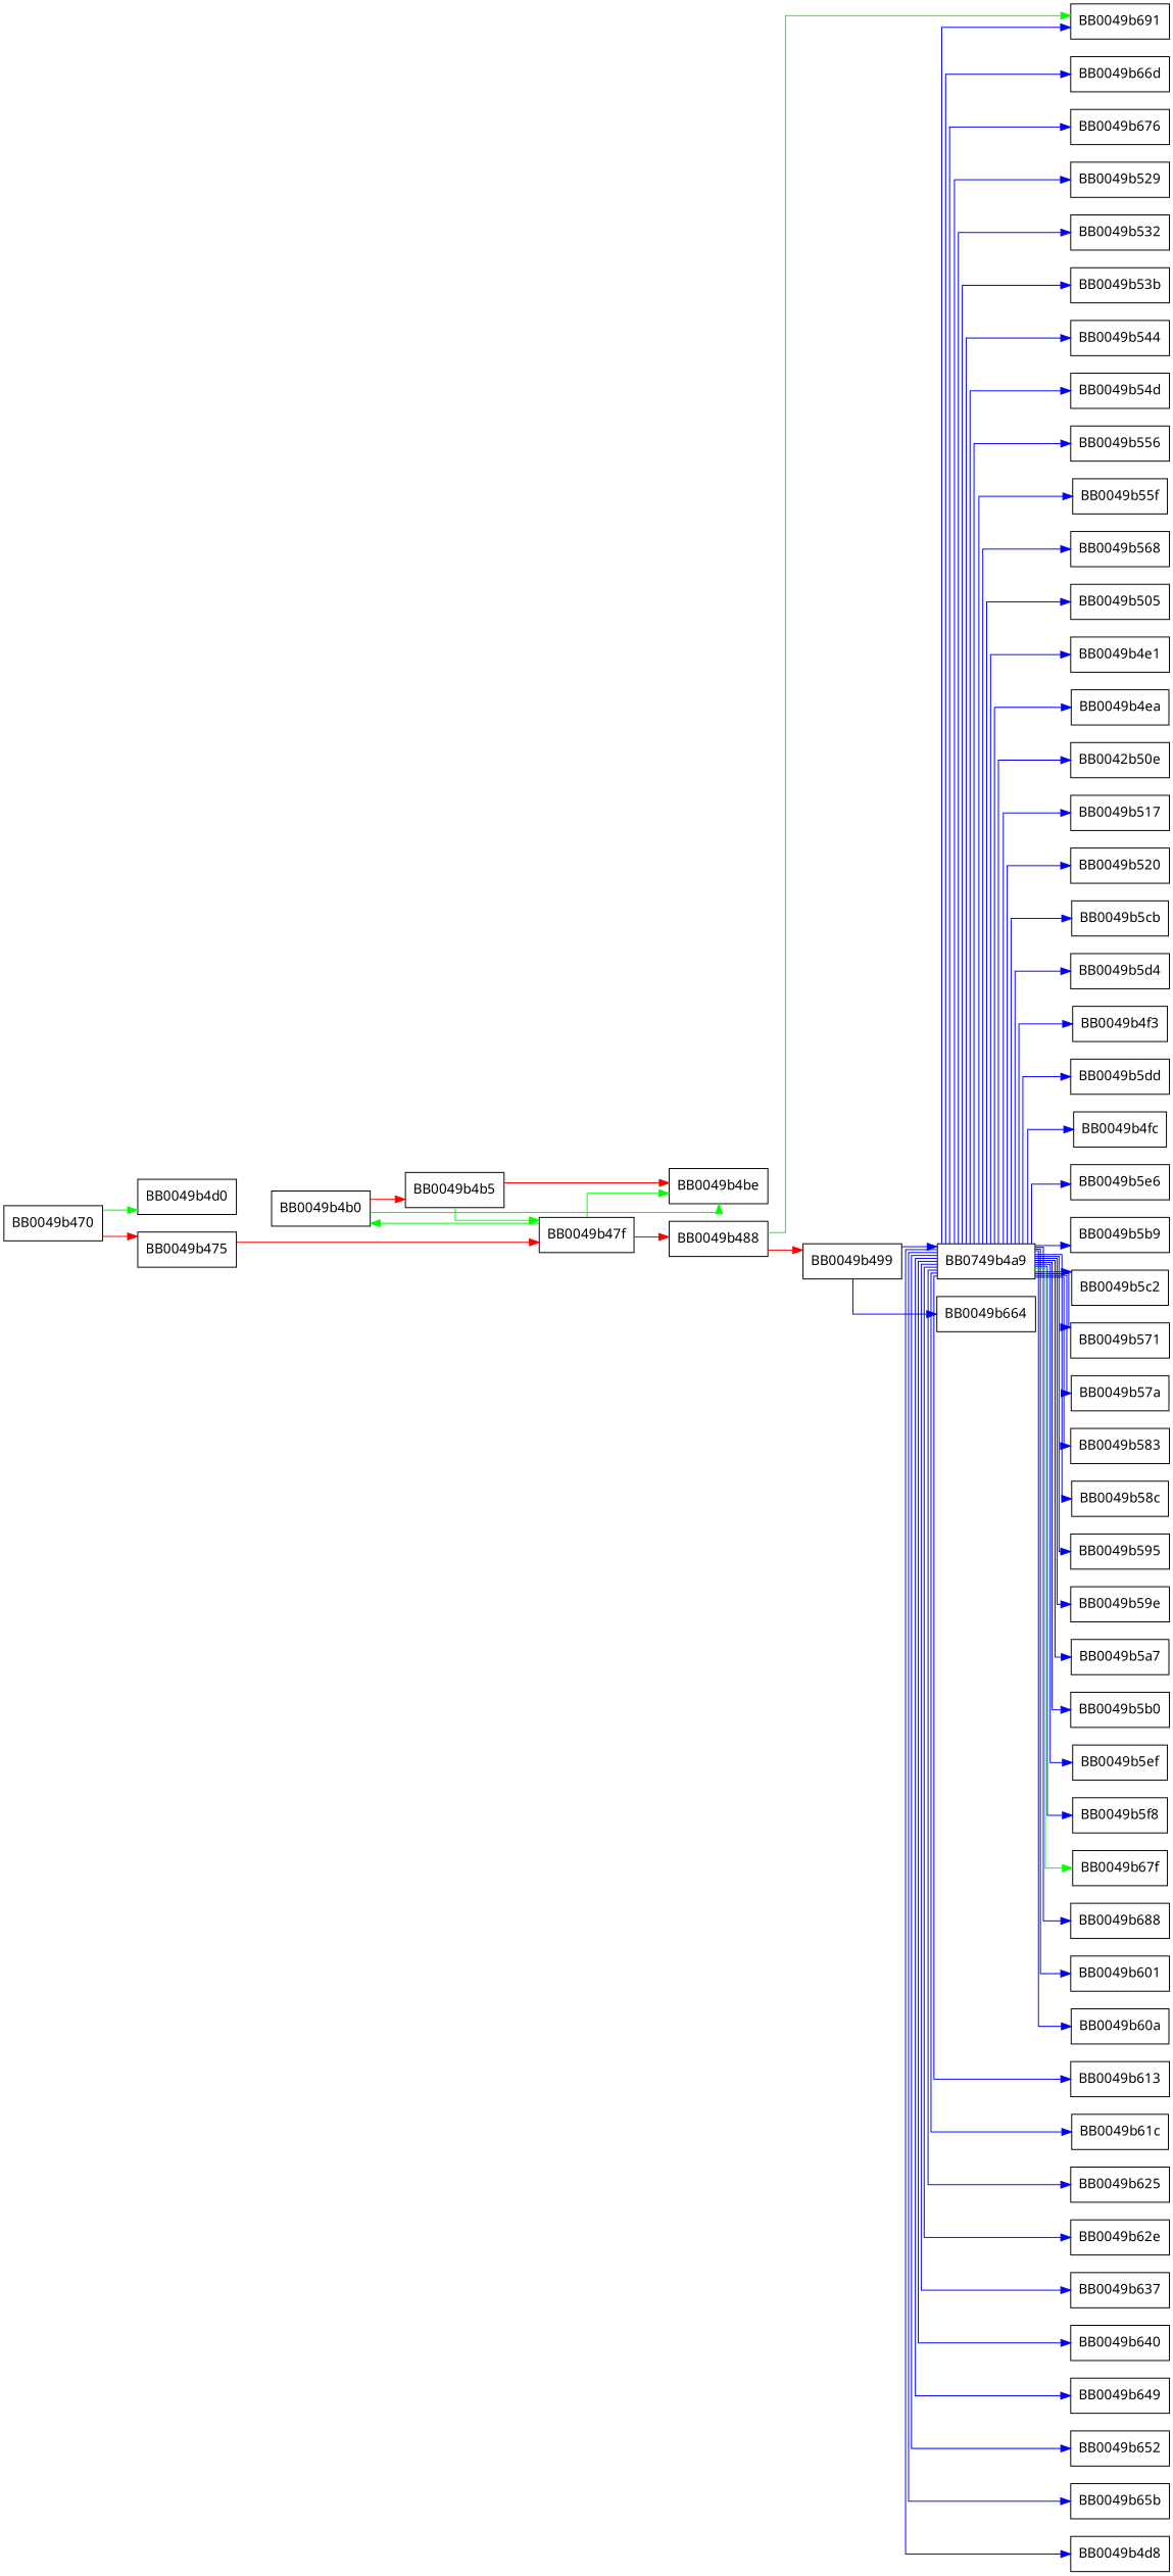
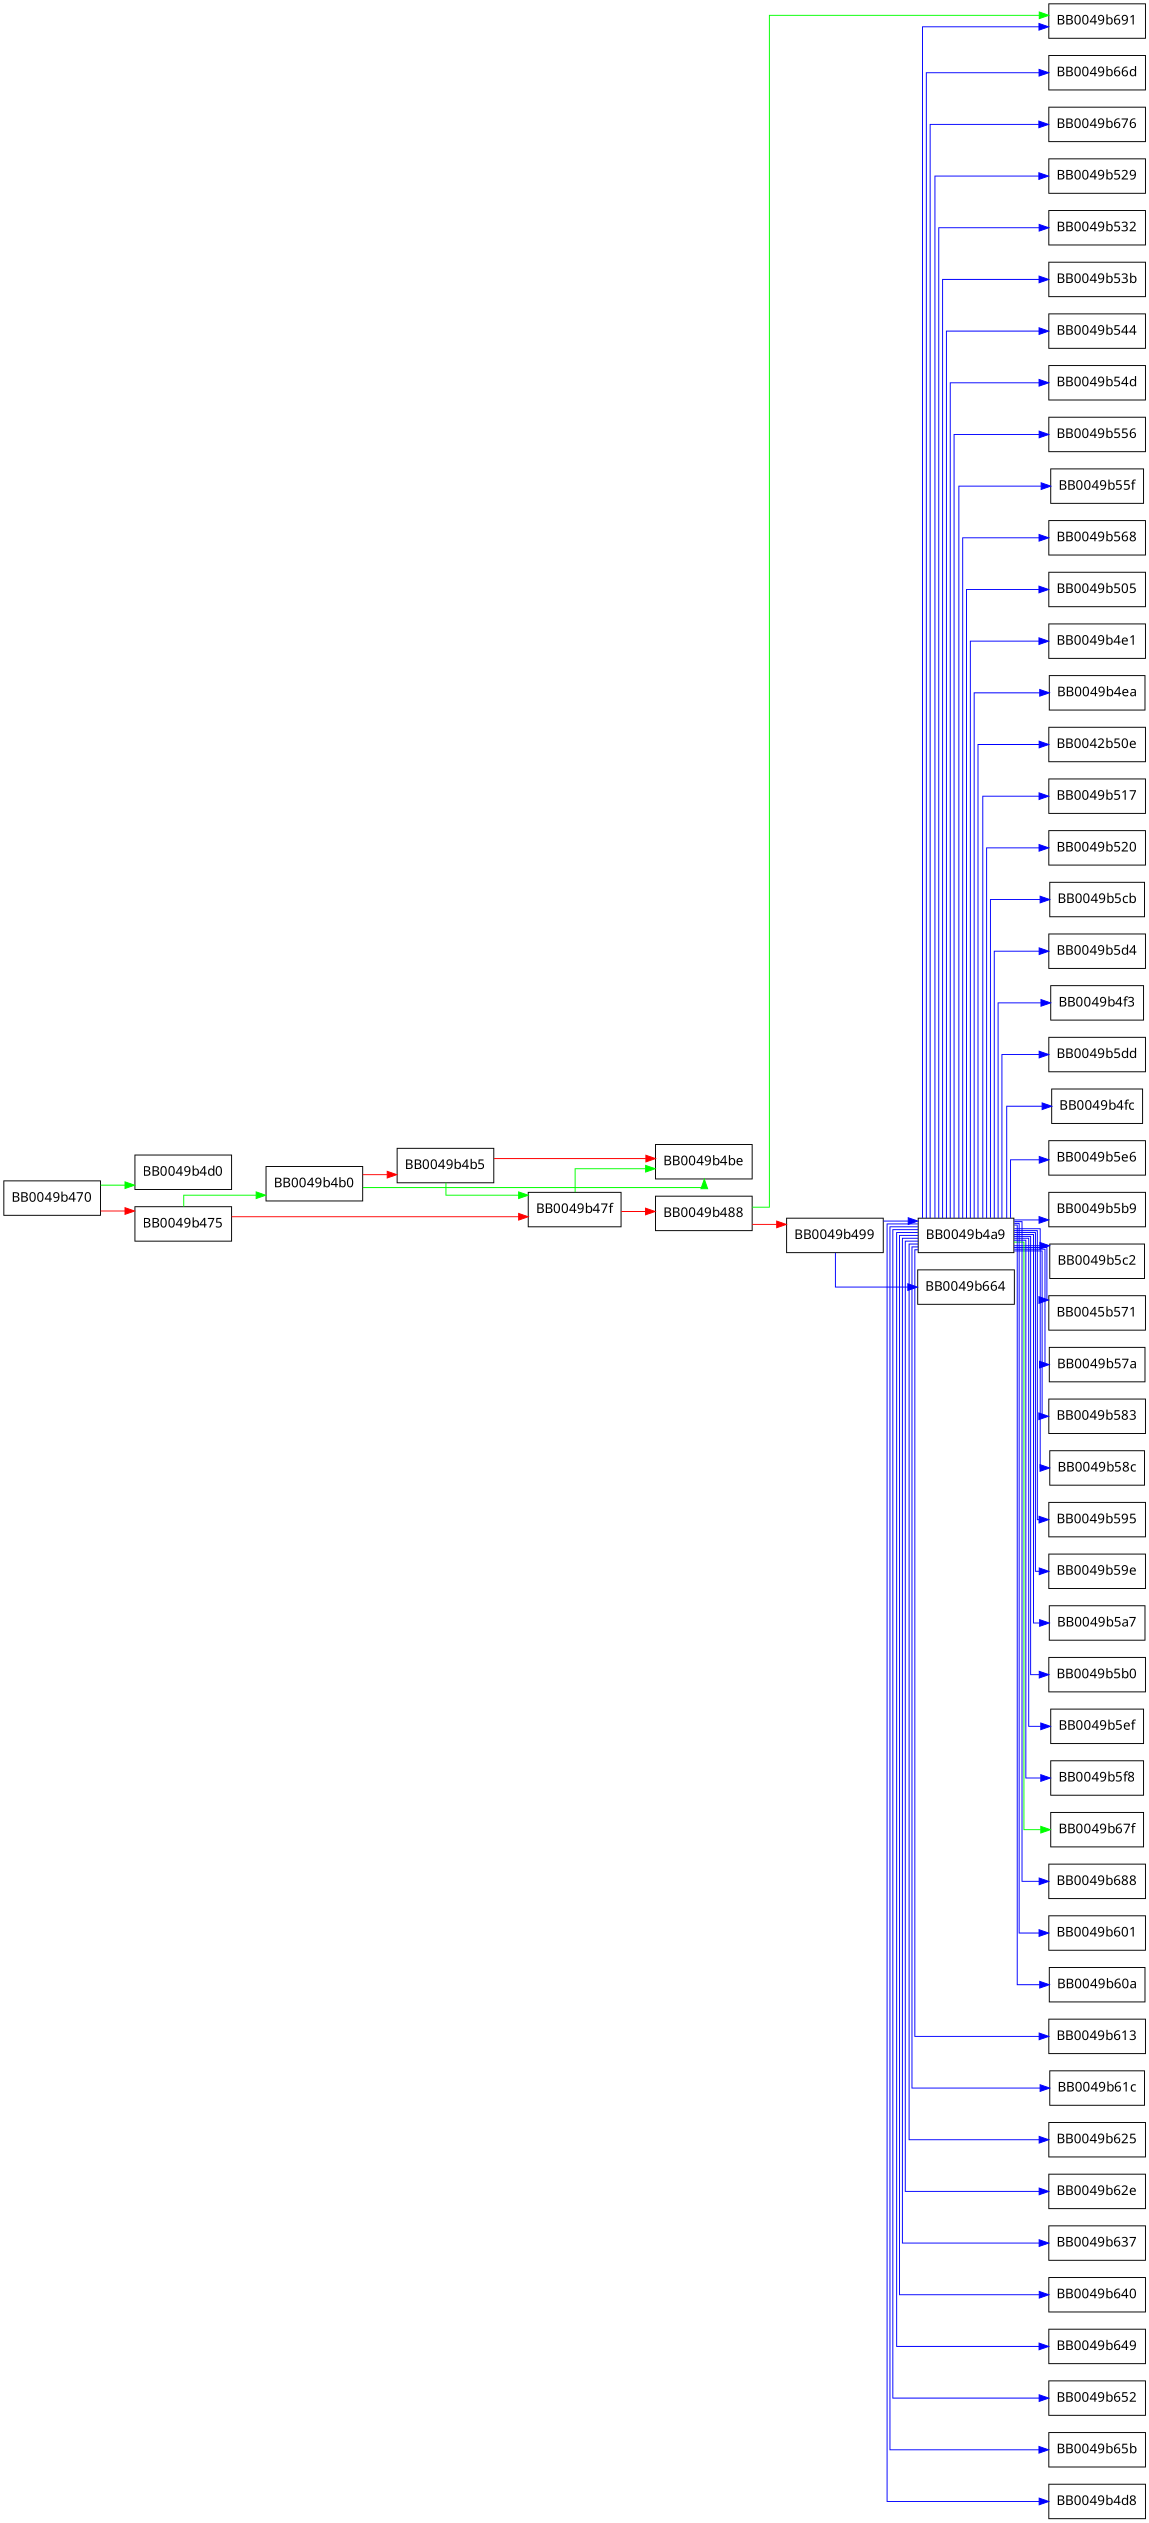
  digraph {
    fontname="Noto Sans"
    rankdir=LR
    splines=ortho
    node [fontname="Noto Sans" shape=box]
    edge [color=blue fontname="Noto Sans"]
    BB0049b470
    BB0049b4d0
    BB0049b475
    BB0049b4b0
    BB0049b47f
    BB0049b4be
    BB0049b4b5
    BB0049b488
    BB0049b691
    BB0049b499
-   BB0049b4a9 [label=BB0749b4a9]
+   BB0049b4a9
    BB0049b664
    BB0049b66d
    BB0049b676
    BB0049b529
    BB0049b532
    BB0049b53b
    BB0049b544
    BB0049b54d
    BB0049b556
    BB0049b55f
    BB0049b568
    BB0049b505
    BB0049b4e1
    BB0049b4ea
    n26 [label=BB0042b50e]
    BB0049b517
    BB0049b520
    BB0049b5cb
    BB0049b5d4
    BB0049b4f3
    BB0049b5dd
    BB0049b4fc
    BB0049b5e6
    BB0049b5b9
    BB0049b5c2
-   BB0049b571
+   BB0049b571 [label=BB0045b571]
    BB0049b57a
    BB0049b583
    BB0049b58c
    BB0049b595
    BB0049b59e
    BB0049b5a7
    BB0049b5b0
    BB0049b5ef
    BB0049b5f8
    BB0049b67f
    BB0049b688
    BB0049b601
    BB0049b60a
    BB0049b613
    BB0049b61c
    BB0049b625
    BB0049b62e
    BB0049b637
    BB0049b640
    BB0049b649
    BB0049b652
    BB0049b65b
    BB0049b4d8
    BB0049b470 -> BB0049b4d0 [color=green]
    BB0049b470 -> BB0049b475 [color=red]
-   BB0049b47f -> BB0049b4b0 [color=green]
+   BB0049b475 -> BB0049b4b0 [color=green]
    BB0049b475 -> BB0049b47f [color=red]
    BB0049b4b0 -> BB0049b4be [color=green]
    BB0049b4b0 -> BB0049b4b5 [color=red]
    BB0049b47f -> BB0049b4be [color=green]
    BB0049b47f -> BB0049b488 [color=red]
    BB0049b4b5 -> BB0049b47f [color=green]
    BB0049b4b5 -> BB0049b4be [color=red]
    BB0049b488 -> BB0049b691 [color=green]
    BB0049b488 -> BB0049b499 [color=red]
    BB0049b499 -> BB0049b4a9
    BB0049b499 -> BB0049b664
    BB0049b4a9 -> BB0049b691
    BB0049b4a9 -> BB0049b66d
    BB0049b4a9 -> BB0049b676
    BB0049b4a9 -> BB0049b529
    BB0049b4a9 -> BB0049b532
    BB0049b4a9 -> BB0049b53b
    BB0049b4a9 -> BB0049b544
    BB0049b4a9 -> BB0049b54d
    BB0049b4a9 -> BB0049b556
    BB0049b4a9 -> BB0049b55f
    BB0049b4a9 -> BB0049b568
    BB0049b4a9 -> BB0049b505
    BB0049b4a9 -> BB0049b4e1
    BB0049b4a9 -> BB0049b4ea
    BB0049b4a9 -> n26
    BB0049b4a9 -> BB0049b517
    BB0049b4a9 -> BB0049b520
    BB0049b4a9 -> BB0049b5cb
    BB0049b4a9 -> BB0049b5d4
    BB0049b4a9 -> BB0049b4f3
    BB0049b4a9 -> BB0049b5dd
    BB0049b4a9 -> BB0049b4fc
    BB0049b4a9 -> BB0049b5e6
    BB0049b4a9 -> BB0049b5b9
    BB0049b4a9 -> BB0049b5c2
    BB0049b4a9 -> BB0049b571
    BB0049b4a9 -> BB0049b57a
    BB0049b4a9 -> BB0049b583
    BB0049b4a9 -> BB0049b58c
    BB0049b4a9 -> BB0049b595
    BB0049b4a9 -> BB0049b59e
    BB0049b4a9 -> BB0049b5a7
    BB0049b4a9 -> BB0049b5b0
    BB0049b4a9 -> BB0049b5ef
    BB0049b4a9 -> BB0049b5f8
    BB0049b4a9 -> BB0049b67f [color=green]
    BB0049b4a9 -> BB0049b688
    BB0049b4a9 -> BB0049b601
    BB0049b4a9 -> BB0049b60a
    BB0049b4a9 -> BB0049b613
    BB0049b4a9 -> BB0049b61c
    BB0049b4a9 -> BB0049b625
    BB0049b4a9 -> BB0049b62e
    BB0049b4a9 -> BB0049b637
    BB0049b4a9 -> BB0049b640
    BB0049b4a9 -> BB0049b649
    BB0049b4a9 -> BB0049b652
    BB0049b4a9 -> BB0049b65b
    BB0049b4a9 -> BB0049b4d8
  }
